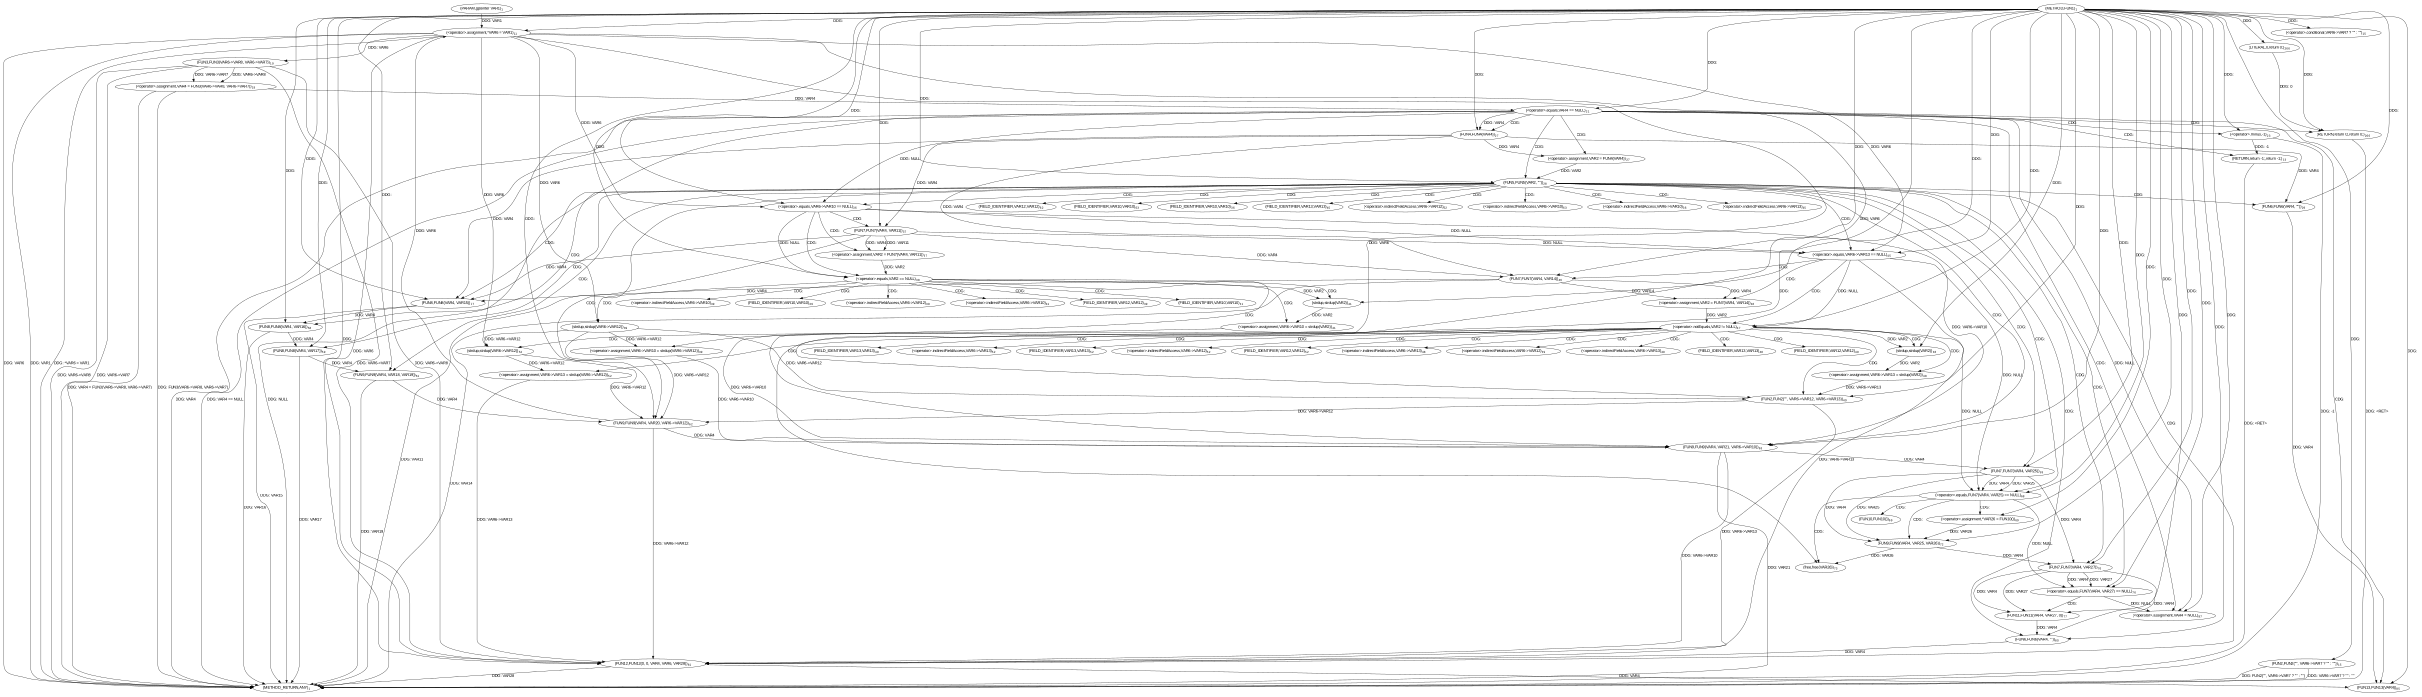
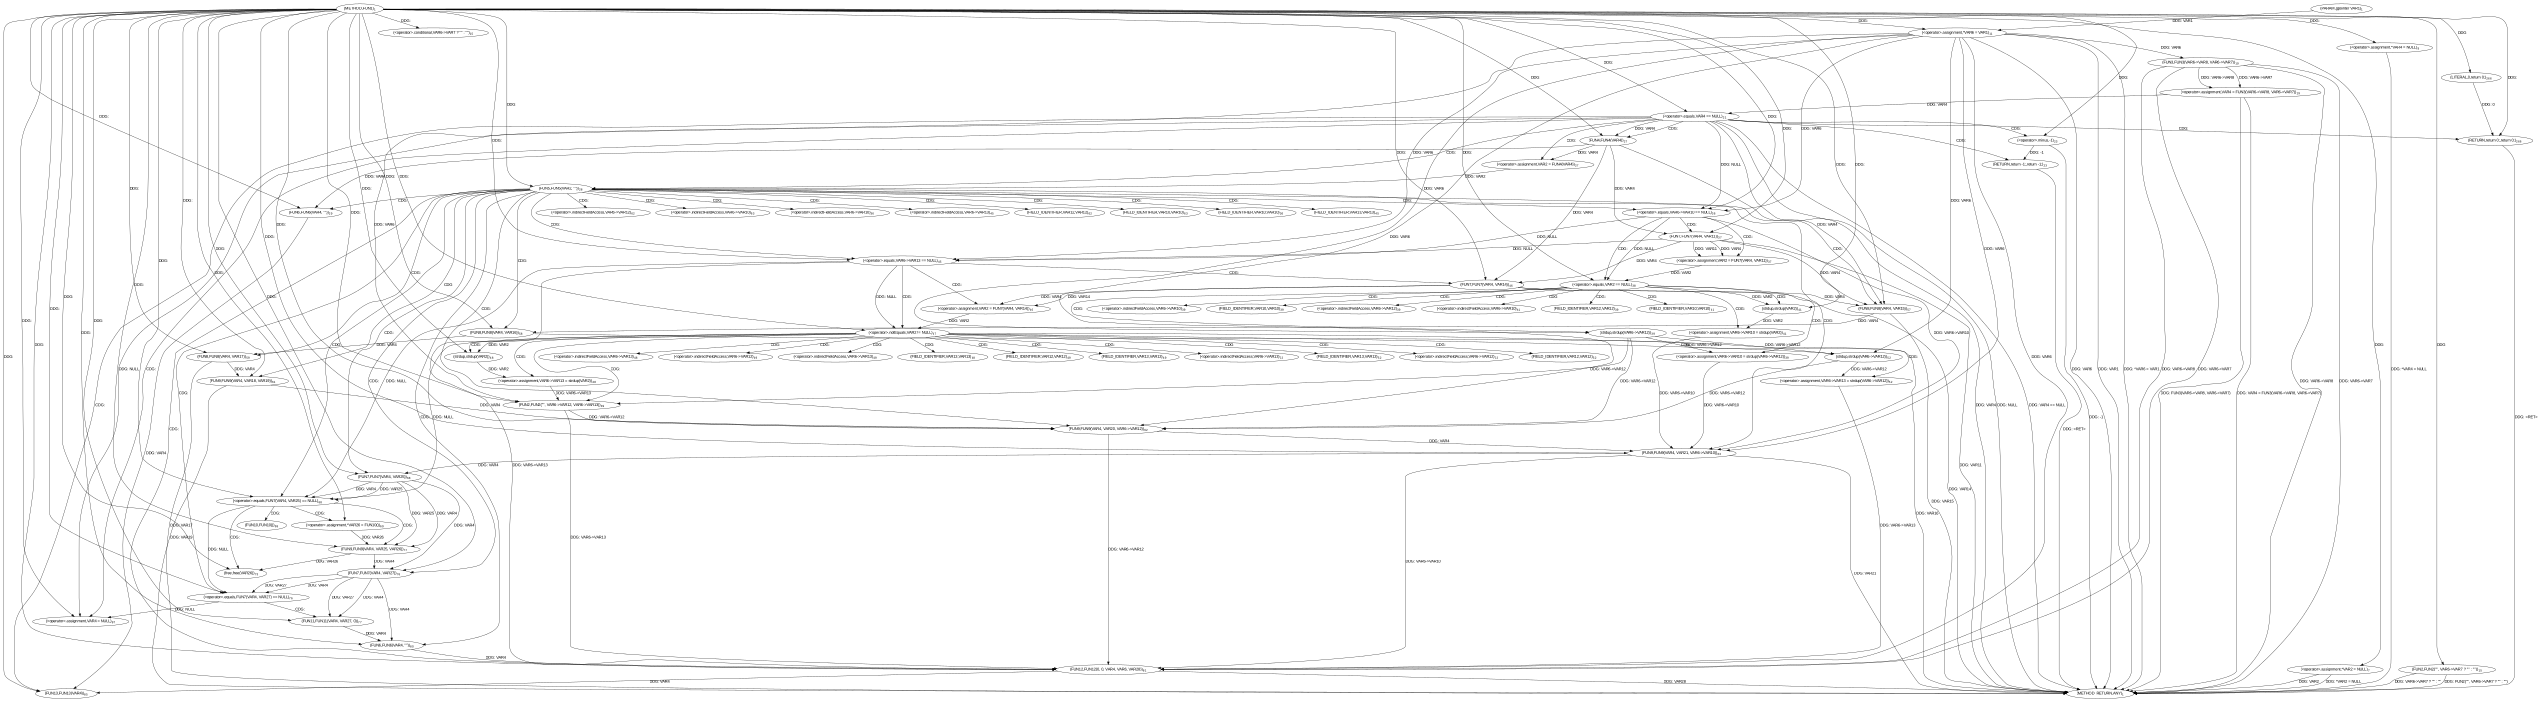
  digraph {
    fontname="Liberation Sans"
    node [fontname="Liberation Sans"]
    edge [fontname="Liberation Sans"]
    n1 [label=<(METHOD,FUN1)<SUB>1</SUB>>]
+   n2 [label=<(&lt;operator&gt;.assignment,*VAR2 = NULL)<SUB>7</SUB>>]
+   n3 [label=<(&lt;operator&gt;.assignment,*VAR4 = NULL)<SUB>9</SUB>>]
    n4 [label=<(&lt;operator&gt;.assignment,*VAR6 = VAR1)<SUB>11</SUB>>]
    n5 [label=<(FUN2,FUN2(&quot;&quot;, VAR6-&gt;VAR7 ? &quot;&quot; : &quot;&quot;))<SUB>15</SUB>>]
    n6 [label=<(FUN8,FUN8(VAR4, VAR15))<SUB>57</SUB>>]
    n7 [label=<(FUN8,FUN8(VAR4, VAR16))<SUB>58</SUB>>]
    n8 [label=<(FUN8,FUN8(VAR4, VAR17))<SUB>59</SUB>>]
    n9 [label=<(FUN9,FUN9(VAR4, VAR18, VAR19))<SUB>61</SUB>>]
    n10 [label=<(FUN9,FUN9(VAR4, VAR20, VAR6-&gt;VAR12))<SUB>62</SUB>>]
    n11 [label=<(FUN9,FUN9(VAR4, VAR21, VAR6-&gt;VAR10))<SUB>63</SUB>>]
    n12 [label=<(FUN6,FUN6(VAR4, &quot;&quot;))<SUB>80</SUB>>]
    n13 [label=<(FUN12,FUN12(0, 0, VAR4, VAR6, VAR28))<SUB>81</SUB>>]
    n14 [label=<(FUN13,FUN13(VAR4))<SUB>85</SUB>>]
    n15 [label=<(&lt;operator&gt;.assignment,VAR4 = NULL)<SUB>87</SUB>>]
    n16 [label=<(RETURN,return 0;,return 0;)<SUB>266</SUB>>]
    n17 [label=<(&lt;operator&gt;.equals,VAR4 == NULL)<SUB>21</SUB>>]
    n18 [label=<(FUN5,FUN5(VAR2, &quot;&quot;))<SUB>28</SUB>>]
    n19 [label=<(&lt;operator&gt;.equals,VAR6-&gt;VAR10 == NULL)<SUB>36</SUB>>]
    n20 [label=<(&lt;operator&gt;.equals,VAR6-&gt;VAR13 == NULL)<SUB>45</SUB>>]
    n21 [label=<(&lt;operator&gt;.equals,FUN7(VAR4, VAR25) == NULL)<SUB>68</SUB>>]
    n22 [label=<(&lt;operator&gt;.equals,FUN7(VAR4, VAR27) == NULL)<SUB>76</SUB>>]
    n23 [label=<(LITERAL,0,return 0;)<SUB>266</SUB>>]
    n24 [label=<(&lt;operator&gt;.conditional,VAR6-&gt;VAR7 ? &quot;&quot; : &quot;&quot;)<SUB>15</SUB>>]
    n25 [label=<(FUN4,FUN4(VAR4))<SUB>27</SUB>>]
    n26 [label=<(FUN6,FUN6(VAR4, &quot;&quot;))<SUB>29</SUB>>]
    n27 [label=<(&lt;operator&gt;.assignment,*VAR26 = FUN10())<SUB>69</SUB>>]
    n28 [label=<(FUN9,FUN9(VAR4, VAR25, VAR26))<SUB>72</SUB>>]
    n29 [label=<(free,free(VAR26))<SUB>73</SUB>>]
    n30 [label=<(FUN11,FUN11(VAR4, VAR27, 0))<SUB>77</SUB>>]
    n31 [label=<(&lt;operator&gt;.minus,-1)<SUB>23</SUB>>]
    n32 [label=<(&lt;operator&gt;.equals,VAR2 == NULL)<SUB>38</SUB>>]
    n33 [label=<(&lt;operator&gt;.notEquals,VAR2 != NULL)<SUB>47</SUB>>]
    n34 [label=<(FUN7,FUN7(VAR4, VAR25))<SUB>68</SUB>>]
    n35 [label=<(FUN7,FUN7(VAR4, VAR27))<SUB>76</SUB>>]
    n36 [label=<(FUN7,FUN7(VAR4, VAR11))<SUB>37</SUB>>]
    n37 [label=<(FUN7,FUN7(VAR4, VAR14))<SUB>46</SUB>>]
    n38 [label=<(FUN2,FUN2(&quot;&quot;, VAR6-&gt;VAR12, VAR6-&gt;VAR13))<SUB>49</SUB>>]
    n39 [label=<(strdup,strdup(VAR2))<SUB>48</SUB>>]
    n40 [label=<(strdup,strdup(VAR2))<SUB>41</SUB>>]
    n41 [label=<(PARAM,gpointer VAR1)<SUB>1</SUB>>]
    n42 [label=<(METHOD_RETURN,ANY)<SUB>1</SUB>>]
    n43 [label=<(FUN3,FUN3(VAR6-&gt;VAR8, VAR6-&gt;VAR7))<SUB>19</SUB>>]
    n44 [label=<(strdup,strdup(VAR6-&gt;VAR12))<SUB>39</SUB>>]
    n45 [label=<(strdup,strdup(VAR6-&gt;VAR12))<SUB>52</SUB>>]
    n46 [label=<(&lt;operator&gt;.assignment,VAR2 = FUN4(VAR4))<SUB>27</SUB>>]
    n47 [label=<(RETURN,return -1;,return -1;)<SUB>23</SUB>>]
    n48 [label=<(&lt;operator&gt;.indirectFieldAccess,VAR6-&gt;VAR12)<SUB>62</SUB>>]
    n49 [label=<(&lt;operator&gt;.indirectFieldAccess,VAR6-&gt;VAR10)<SUB>63</SUB>>]
    n50 [label=<(&lt;operator&gt;.indirectFieldAccess,VAR6-&gt;VAR10)<SUB>36</SUB>>]
    n51 [label=<(&lt;operator&gt;.indirectFieldAccess,VAR6-&gt;VAR13)<SUB>45</SUB>>]
    n52 [label=<(FIELD_IDENTIFIER,VAR12,VAR12)<SUB>62</SUB>>]
    n53 [label=<(FIELD_IDENTIFIER,VAR10,VAR10)<SUB>63</SUB>>]
    n54 [label=<(FIELD_IDENTIFIER,VAR10,VAR10)<SUB>36</SUB>>]
    n55 [label=<(FIELD_IDENTIFIER,VAR13,VAR13)<SUB>45</SUB>>]
    n56 [label=<(&lt;operator&gt;.assignment,VAR2 = FUN7(VAR4, VAR11))<SUB>37</SUB>>]
    n57 [label=<(&lt;operator&gt;.assignment,VAR2 = FUN7(VAR4, VAR14))<SUB>46</SUB>>]
    n58 [label=<(FUN10,FUN10())<SUB>69</SUB>>]
    n59 [label=<(&lt;operator&gt;.assignment,VAR6-&gt;VAR10 = strdup(VAR6-&gt;VAR12))<SUB>39</SUB>>]
    n60 [label=<(&lt;operator&gt;.assignment,VAR6-&gt;VAR10 = strdup(VAR2))<SUB>41</SUB>>]
    n61 [label=<(&lt;operator&gt;.indirectFieldAccess,VAR6-&gt;VAR10)<SUB>39</SUB>>]
    n62 [label=<(FIELD_IDENTIFIER,VAR10,VAR10)<SUB>39</SUB>>]
    n63 [label=<(&lt;operator&gt;.indirectFieldAccess,VAR6-&gt;VAR12)<SUB>39</SUB>>]
    n64 [label=<(&lt;operator&gt;.indirectFieldAccess,VAR6-&gt;VAR10)<SUB>41</SUB>>]
    n65 [label=<(FIELD_IDENTIFIER,VAR12,VAR12)<SUB>39</SUB>>]
    n66 [label=<(FIELD_IDENTIFIER,VAR10,VAR10)<SUB>41</SUB>>]
    n67 [label=<(&lt;operator&gt;.assignment,VAR6-&gt;VAR13 = strdup(VAR2))<SUB>48</SUB>>]
    n68 [label=<(&lt;operator&gt;.assignment,VAR6-&gt;VAR13 = strdup(VAR6-&gt;VAR12))<SUB>52</SUB>>]
    n69 [label=<(&lt;operator&gt;.indirectFieldAccess,VAR6-&gt;VAR13)<SUB>48</SUB>>]
    n70 [label=<(&lt;operator&gt;.indirectFieldAccess,VAR6-&gt;VAR12)<SUB>49</SUB>>]
    n71 [label=<(&lt;operator&gt;.indirectFieldAccess,VAR6-&gt;VAR13)<SUB>49</SUB>>]
    n72 [label=<(FIELD_IDENTIFIER,VAR13,VAR13)<SUB>48</SUB>>]
    n73 [label=<(FIELD_IDENTIFIER,VAR12,VAR12)<SUB>49</SUB>>]
    n74 [label=<(FIELD_IDENTIFIER,VAR13,VAR13)<SUB>49</SUB>>]
    n75 [label=<(&lt;operator&gt;.indirectFieldAccess,VAR6-&gt;VAR13)<SUB>52</SUB>>]
    n76 [label=<(FIELD_IDENTIFIER,VAR13,VAR13)<SUB>52</SUB>>]
    n77 [label=<(&lt;operator&gt;.indirectFieldAccess,VAR6-&gt;VAR12)<SUB>52</SUB>>]
    n78 [label=<(FIELD_IDENTIFIER,VAR12,VAR12)<SUB>52</SUB>>]
    n79 [label=<(&lt;operator&gt;.assignment,VAR4 = FUN3(VAR6-&gt;VAR8, VAR6-&gt;VAR7))<SUB>19</SUB>>]
+   n1 -> n2 [label="DDG: "]
+   n1 -> n3 [label="DDG: "]
    n1 -> n4 [label="DDG: "]
    n1 -> n5 [label="DDG: "]
    n1 -> n6 [label="DDG: "]
    n1 -> n7 [label="DDG: "]
    n1 -> n8 [label="DDG: "]
    n1 -> n9 [label="DDG: "]
    n1 -> n10 [label="DDG: "]
    n1 -> n11 [label="DDG: "]
    n1 -> n12 [label="DDG: "]
    n1 -> n13 [label="DDG: "]
    n1 -> n14 [label="DDG: "]
    n1 -> n15 [label="DDG: "]
    n1 -> n16 [label="DDG: "]
    n1 -> n17 [label="DDG: "]
    n1 -> n18 [label="DDG: "]
    n1 -> n19 [label="DDG: "]
    n1 -> n20 [label="DDG: "]
    n1 -> n21 [label="DDG: "]
    n1 -> n22 [label="DDG: "]
    n1 -> n23 [label="DDG: "]
    n1 -> n24 [label="DDG: "]
    n1 -> n25 [label="DDG: "]
    n1 -> n26 [label="DDG: "]
    n1 -> n27 [label="DDG: "]
    n1 -> n28 [label="DDG: "]
    n1 -> n29 [label="DDG: "]
    n1 -> n30 [label="DDG: "]
    n1 -> n31 [label="DDG: "]
    n1 -> n32 [label="DDG: "]
    n1 -> n33 [label="DDG: "]
    n1 -> n34 [label="DDG: "]
    n1 -> n35 [label="DDG: "]
    n1 -> n36 [label="DDG: "]
    n1 -> n37 [label="DDG: "]
    n1 -> n38 [label="DDG: "]
    n1 -> n39 [label="DDG: "]
    n1 -> n40 [label="DDG: "]
-   n10 -> n4 [label="DDG: VAR6"]
+   n2 -> n42 [label="DDG: VAR2"]
+   n2 -> n42 [label="DDG: *VAR2 = NULL"]
+   n3 -> n42 [label="DDG: *VAR4 = NULL"]
+   n4 -> n10 [label="DDG: VAR6"]
    n4 -> n11 [label="DDG: VAR6"]
    n4 -> n13 [label="DDG: VAR6"]
    n4 -> n19 [label="DDG: VAR6"]
    n4 -> n20 [label="DDG: VAR6"]
    n4 -> n38 [label="DDG: VAR6"]
    n4 -> n42 [label="DDG: VAR6"]
    n4 -> n42 [label="DDG: VAR1"]
    n4 -> n42 [label="DDG: *VAR6 = VAR1"]
    n4 -> n43 [label="DDG: VAR6"]
    n4 -> n44 [label="DDG: VAR6"]
    n4 -> n45 [label="DDG: VAR6"]
    n5 -> n42 [label="DDG: VAR6-&gt;VAR7 ? &quot;&quot; : &quot;&quot;"]
    n5 -> n42 [label="DDG: FUN2(&quot;&quot;, VAR6-&gt;VAR7 ? &quot;&quot; : &quot;&quot;)"]
    n6 -> n7 [label="DDG: VAR4"]
    n6 -> n42 [label="DDG: VAR15"]
    n7 -> n8 [label="DDG: VAR4"]
    n7 -> n42 [label="DDG: VAR16"]
    n8 -> n9 [label="DDG: VAR4"]
    n8 -> n42 [label="DDG: VAR17"]
    n9 -> n10 [label="DDG: VAR4"]
    n9 -> n42 [label="DDG: VAR19"]
    n10 -> n11 [label="DDG: VAR4"]
    n10 -> n13 [label="DDG: VAR6-&gt;VAR12"]
    n11 -> n13 [label="DDG: VAR6-&gt;VAR10"]
    n11 -> n34 [label="DDG: VAR4"]
    n11 -> n42 [label="DDG: VAR21"]
    n12 -> n13 [label="DDG: VAR4"]
    n13 -> n14 [label="DDG: VAR4"]
    n13 -> n42 [label="DDG: VAR28"]
    n16 -> n42 [label="DDG: &lt;RET&gt;"]
    n17 -> n14 [label="CDG: "]
    n17 -> n15 [label="DDG: NULL"]
    n17 -> n15 [label="CDG: "]
    n17 -> n16 [label="CDG: "]
    n17 -> n18 [label="CDG: "]
    n17 -> n19 [label="DDG: NULL"]
    n17 -> n25 [label="DDG: VAR4"]
    n17 -> n25 [label="CDG: "]
    n17 -> n31 [label="CDG: "]
    n17 -> n42 [label="DDG: VAR4"]
    n17 -> n42 [label="DDG: NULL"]
    n17 -> n42 [label="DDG: VAR4 == NULL"]
    n17 -> n46 [label="CDG: "]
    n17 -> n47 [label="CDG: "]
    n18 -> n6 [label="CDG: "]
    n18 -> n7 [label="CDG: "]
    n18 -> n8 [label="CDG: "]
    n18 -> n9 [label="CDG: "]
    n18 -> n10 [label="CDG: "]
    n18 -> n11 [label="CDG: "]
    n18 -> n12 [label="CDG: "]
    n18 -> n13 [label="CDG: "]
    n18 -> n19 [label="CDG: "]
    n18 -> n20 [label="CDG: "]
    n18 -> n21 [label="CDG: "]
    n18 -> n22 [label="CDG: "]
    n18 -> n26 [label="CDG: "]
    n18 -> n34 [label="CDG: "]
    n18 -> n35 [label="CDG: "]
    n18 -> n48 [label="CDG: "]
    n18 -> n49 [label="CDG: "]
    n18 -> n50 [label="CDG: "]
    n18 -> n51 [label="CDG: "]
    n18 -> n52 [label="CDG: "]
    n18 -> n53 [label="CDG: "]
    n18 -> n54 [label="CDG: "]
    n18 -> n55 [label="CDG: "]
    n19 -> n11 [label="DDG: VAR6-&gt;VAR10"]
    n19 -> n20 [label="DDG: NULL"]
    n19 -> n32 [label="DDG: NULL"]
    n19 -> n32 [label="CDG: "]
    n19 -> n36 [label="CDG: "]
    n19 -> n56 [label="CDG: "]
    n20 -> n13 [label="DDG: VAR6-&gt;VAR13"]
    n20 -> n21 [label="DDG: NULL"]
    n20 -> n33 [label="DDG: NULL"]
    n20 -> n33 [label="CDG: "]
    n20 -> n37 [label="CDG: "]
    n20 -> n57 [label="CDG: "]
    n21 -> n22 [label="DDG: NULL"]
    n21 -> n27 [label="CDG: "]
    n21 -> n28 [label="CDG: "]
    n21 -> n29 [label="CDG: "]
    n21 -> n58 [label="CDG: "]
    n22 -> n15 [label="DDG: NULL"]
    n22 -> n30 [label="CDG: "]
    n23 -> n16 [label="DDG: 0"]
    n25 -> n6 [label="DDG: VAR4"]
    n25 -> n26 [label="DDG: VAR4"]
    n25 -> n36 [label="DDG: VAR4"]
    n25 -> n37 [label="DDG: VAR4"]
    n25 -> n46 [label="DDG: VAR4"]
    n26 -> n14 [label="DDG: VAR4"]
    n27 -> n28 [label="DDG: VAR26"]
    n28 -> n29 [label="DDG: VAR26"]
    n28 -> n35 [label="DDG: VAR4"]
    n30 -> n12 [label="DDG: VAR4"]
    n31 -> n42 [label="DDG: -1"]
    n31 -> n47 [label="DDG: -1"]
    n32 -> n40 [label="DDG: VAR2"]
    n32 -> n40 [label="CDG: "]
    n32 -> n44 [label="CDG: "]
    n32 -> n59 [label="CDG: "]
    n32 -> n60 [label="CDG: "]
    n32 -> n61 [label="CDG: "]
    n32 -> n62 [label="CDG: "]
    n32 -> n63 [label="CDG: "]
    n32 -> n64 [label="CDG: "]
    n32 -> n65 [label="CDG: "]
    n32 -> n66 [label="CDG: "]
    n33 -> n21 [label="DDG: NULL"]
    n33 -> n38 [label="CDG: "]
    n33 -> n39 [label="DDG: VAR2"]
    n33 -> n39 [label="CDG: "]
    n33 -> n45 [label="CDG: "]
    n33 -> n67 [label="CDG: "]
    n33 -> n68 [label="CDG: "]
    n33 -> n69 [label="CDG: "]
    n33 -> n70 [label="CDG: "]
    n33 -> n71 [label="CDG: "]
    n33 -> n72 [label="CDG: "]
    n33 -> n73 [label="CDG: "]
    n33 -> n74 [label="CDG: "]
    n33 -> n75 [label="CDG: "]
    n33 -> n76 [label="CDG: "]
    n33 -> n77 [label="CDG: "]
    n33 -> n78 [label="CDG: "]
    n34 -> n21 [label="DDG: VAR4"]
    n34 -> n21 [label="DDG: VAR25"]
    n34 -> n28 [label="DDG: VAR4"]
    n34 -> n28 [label="DDG: VAR25"]
    n34 -> n35 [label="DDG: VAR4"]
    n35 -> n12 [label="DDG: VAR4"]
    n35 -> n22 [label="DDG: VAR4"]
    n35 -> n22 [label="DDG: VAR27"]
    n35 -> n30 [label="DDG: VAR4"]
    n35 -> n30 [label="DDG: VAR27"]
    n36 -> n6 [label="DDG: VAR4"]
    n36 -> n20 [label="DDG: NULL"]
    n36 -> n37 [label="DDG: VAR4"]
    n36 -> n42 [label="DDG: VAR11"]
    n36 -> n56 [label="DDG: VAR4"]
    n36 -> n56 [label="DDG: VAR11"]
    n37 -> n6 [label="DDG: VAR4"]
    n37 -> n42 [label="DDG: VAR14"]
    n37 -> n57 [label="DDG: VAR4"]
    n37 -> n57 [label="DDG: VAR14"]
    n38 -> n10 [label="DDG: VAR6-&gt;VAR12"]
    n38 -> n13 [label="DDG: VAR6-&gt;VAR13"]
    n39 -> n67 [label="DDG: VAR2"]
    n40 -> n60 [label="DDG: VAR2"]
    n41 -> n4 [label="DDG: VAR1"]
    n43 -> n13 [label="DDG: VAR6-&gt;VAR8"]
    n43 -> n13 [label="DDG: VAR6-&gt;VAR7"]
    n43 -> n42 [label="DDG: VAR6-&gt;VAR8"]
    n43 -> n42 [label="DDG: VAR6-&gt;VAR7"]
    n43 -> n79 [label="DDG: VAR6-&gt;VAR8"]
    n43 -> n79 [label="DDG: VAR6-&gt;VAR7"]
    n44 -> n10 [label="DDG: VAR6-&gt;VAR12"]
    n44 -> n38 [label="DDG: VAR6-&gt;VAR12"]
    n44 -> n45 [label="DDG: VAR6-&gt;VAR12"]
    n44 -> n59 [label="DDG: VAR6-&gt;VAR12"]
    n45 -> n10 [label="DDG: VAR6-&gt;VAR12"]
    n45 -> n68 [label="DDG: VAR6-&gt;VAR12"]
    n46 -> n18 [label="DDG: VAR2"]
    n47 -> n42 [label="DDG: &lt;RET&gt;"]
    n56 -> n32 [label="DDG: VAR2"]
    n57 -> n33 [label="DDG: VAR2"]
    n59 -> n11 [label="DDG: VAR6-&gt;VAR10"]
    n60 -> n11 [label="DDG: VAR6-&gt;VAR10"]
    n67 -> n38 [label="DDG: VAR6-&gt;VAR13"]
    n68 -> n13 [label="DDG: VAR6-&gt;VAR13"]
    n79 -> n17 [label="DDG: VAR4"]
    n79 -> n42 [label="DDG: FUN3(VAR6-&gt;VAR8, VAR6-&gt;VAR7)"]
    n79 -> n42 [label="DDG: VAR4 = FUN3(VAR6-&gt;VAR8, VAR6-&gt;VAR7)"]
  }
